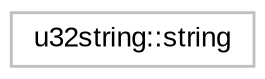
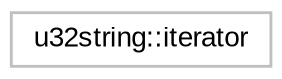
  digraph {
    rankdir=LR
    fontname="Liberation Sans"
-   n1 [color=grey75 fillcolor=white fontname="Liberation Sans" fontsize=10 height=0.2 label="u32string::string" shape=record style=filled width=0.4]
+   n1 [color=grey75 fillcolor=white fontname="Liberation Sans" fontsize=10 height=0.2 label="u32string::iterator" shape=record style=filled width=0.4]
  }
